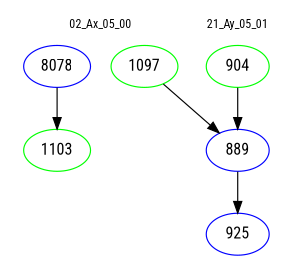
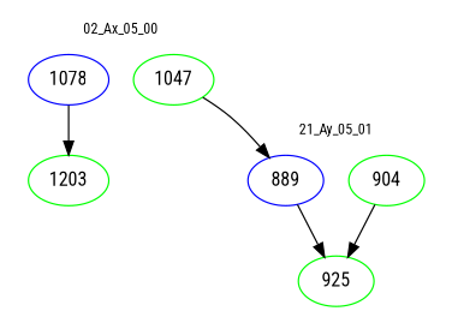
  digraph {
    fontname="Roboto Condensed"
    node [color=green fontname="Roboto Condensed"]
    edge [color=black fontname="Roboto Condensed"]
-   n1 [label=1097]
-   n2 [color=blue label=8078]
-   n3 [label=1103]
+   n1 [label=1047]
+   n2 [color=blue label=1078]
+   n3 [label=1203]
    n4 [label=904]
    n5 [color=blue label=889]
-   n6 [color=blue label=925]
+   n6 [label=925]
    subgraph cluster_1 {
      color=white
      fontsize=10
      label="02_Ax_05_00"
      n1
      n2
      n3
    }
    subgraph cluster_2 {
      color=white
      fontsize=10
      label="21_Ay_05_01"
      n4
      n5
      n6
    }
    n1 -> n5
    n2 -> n3
-   n4 -> n5
+   n4 -> n6
    n5 -> n6
  }
